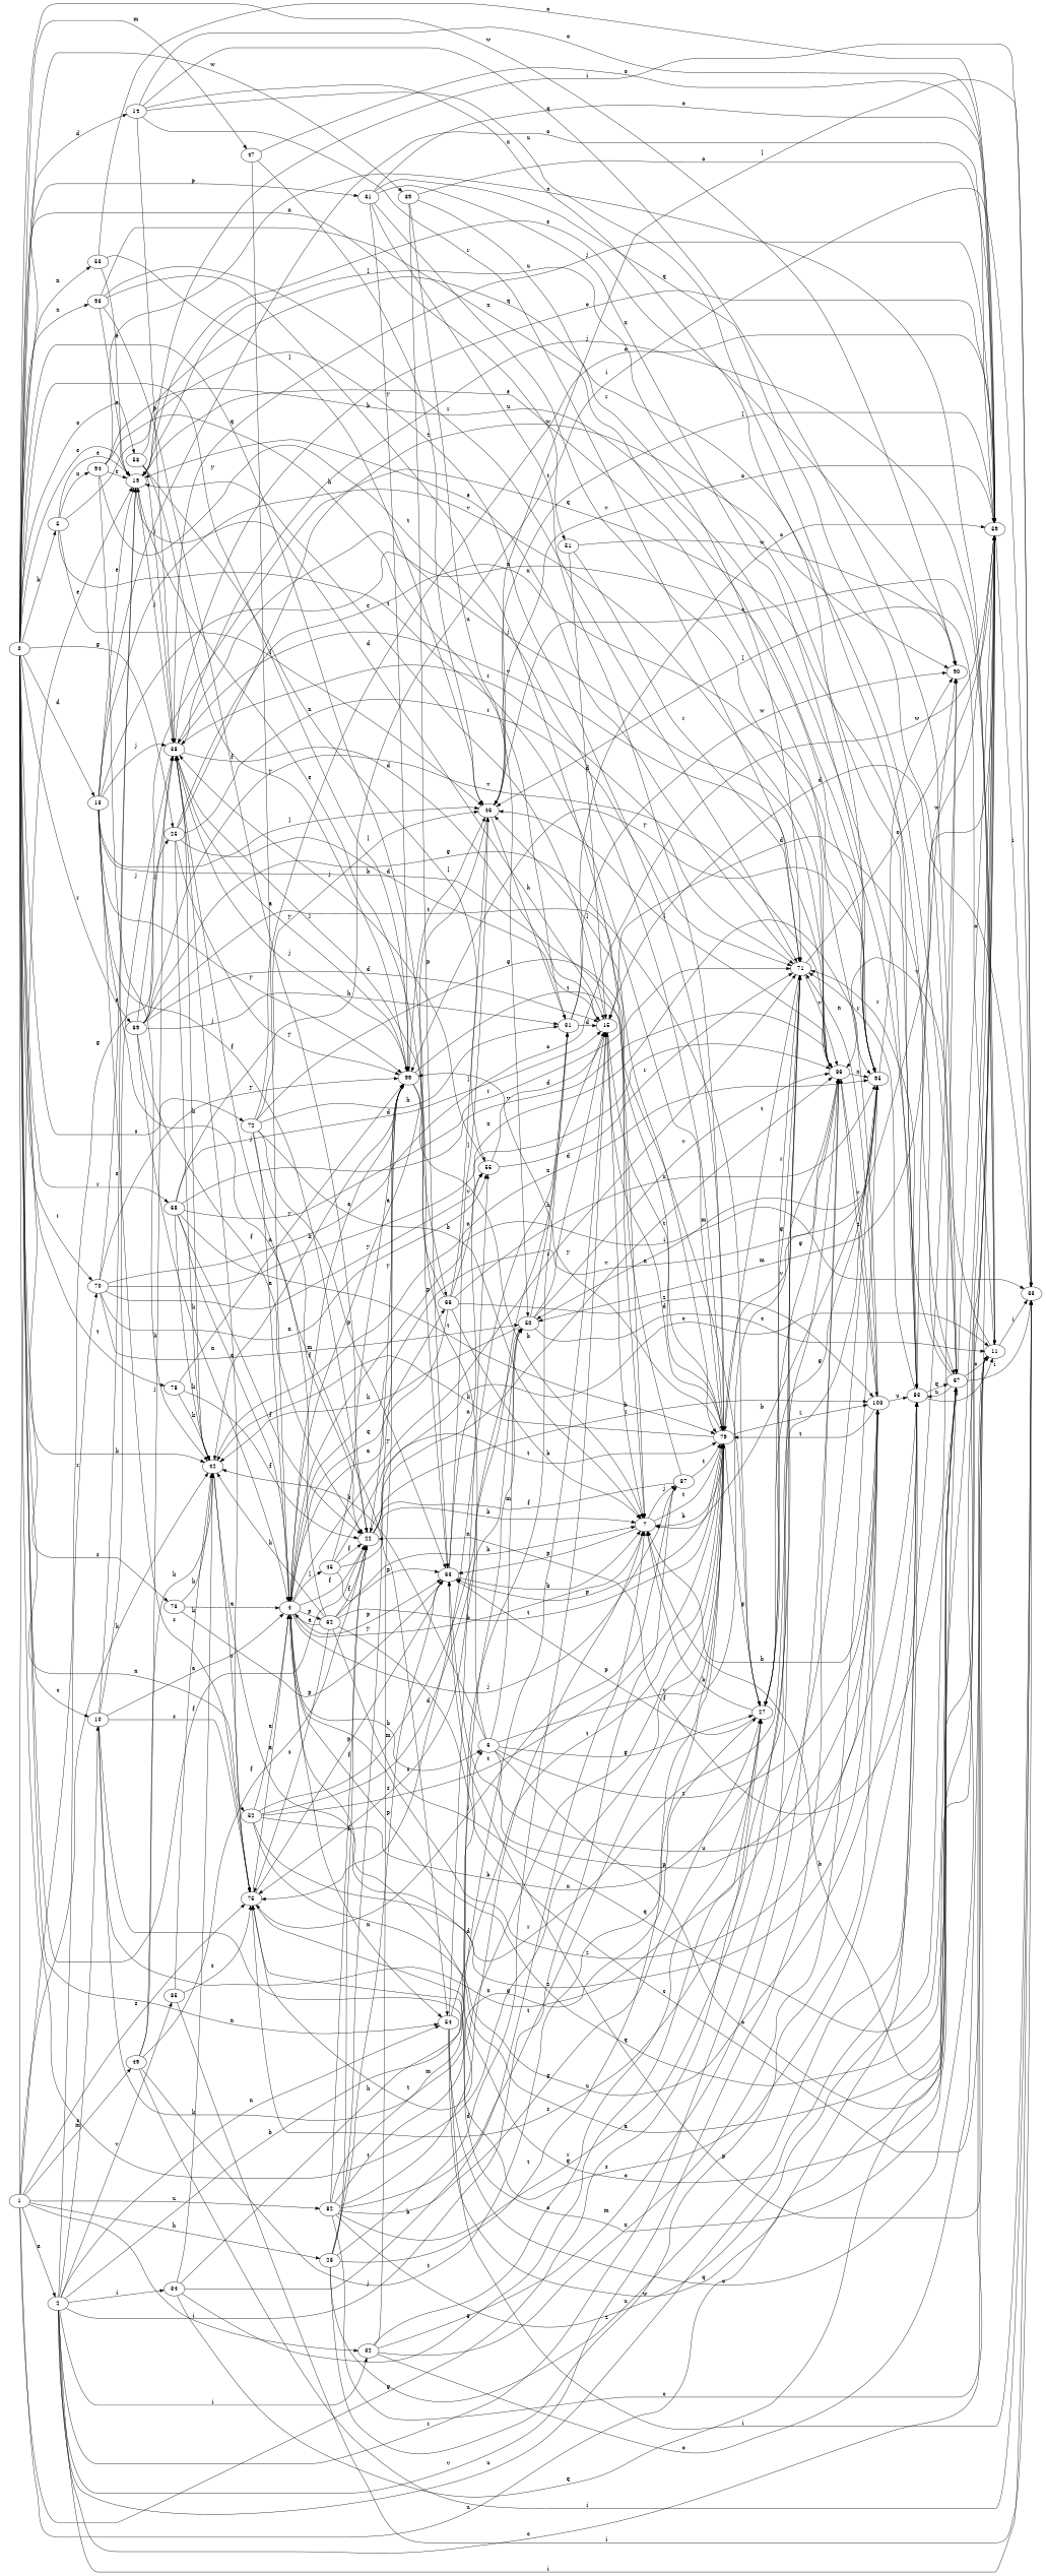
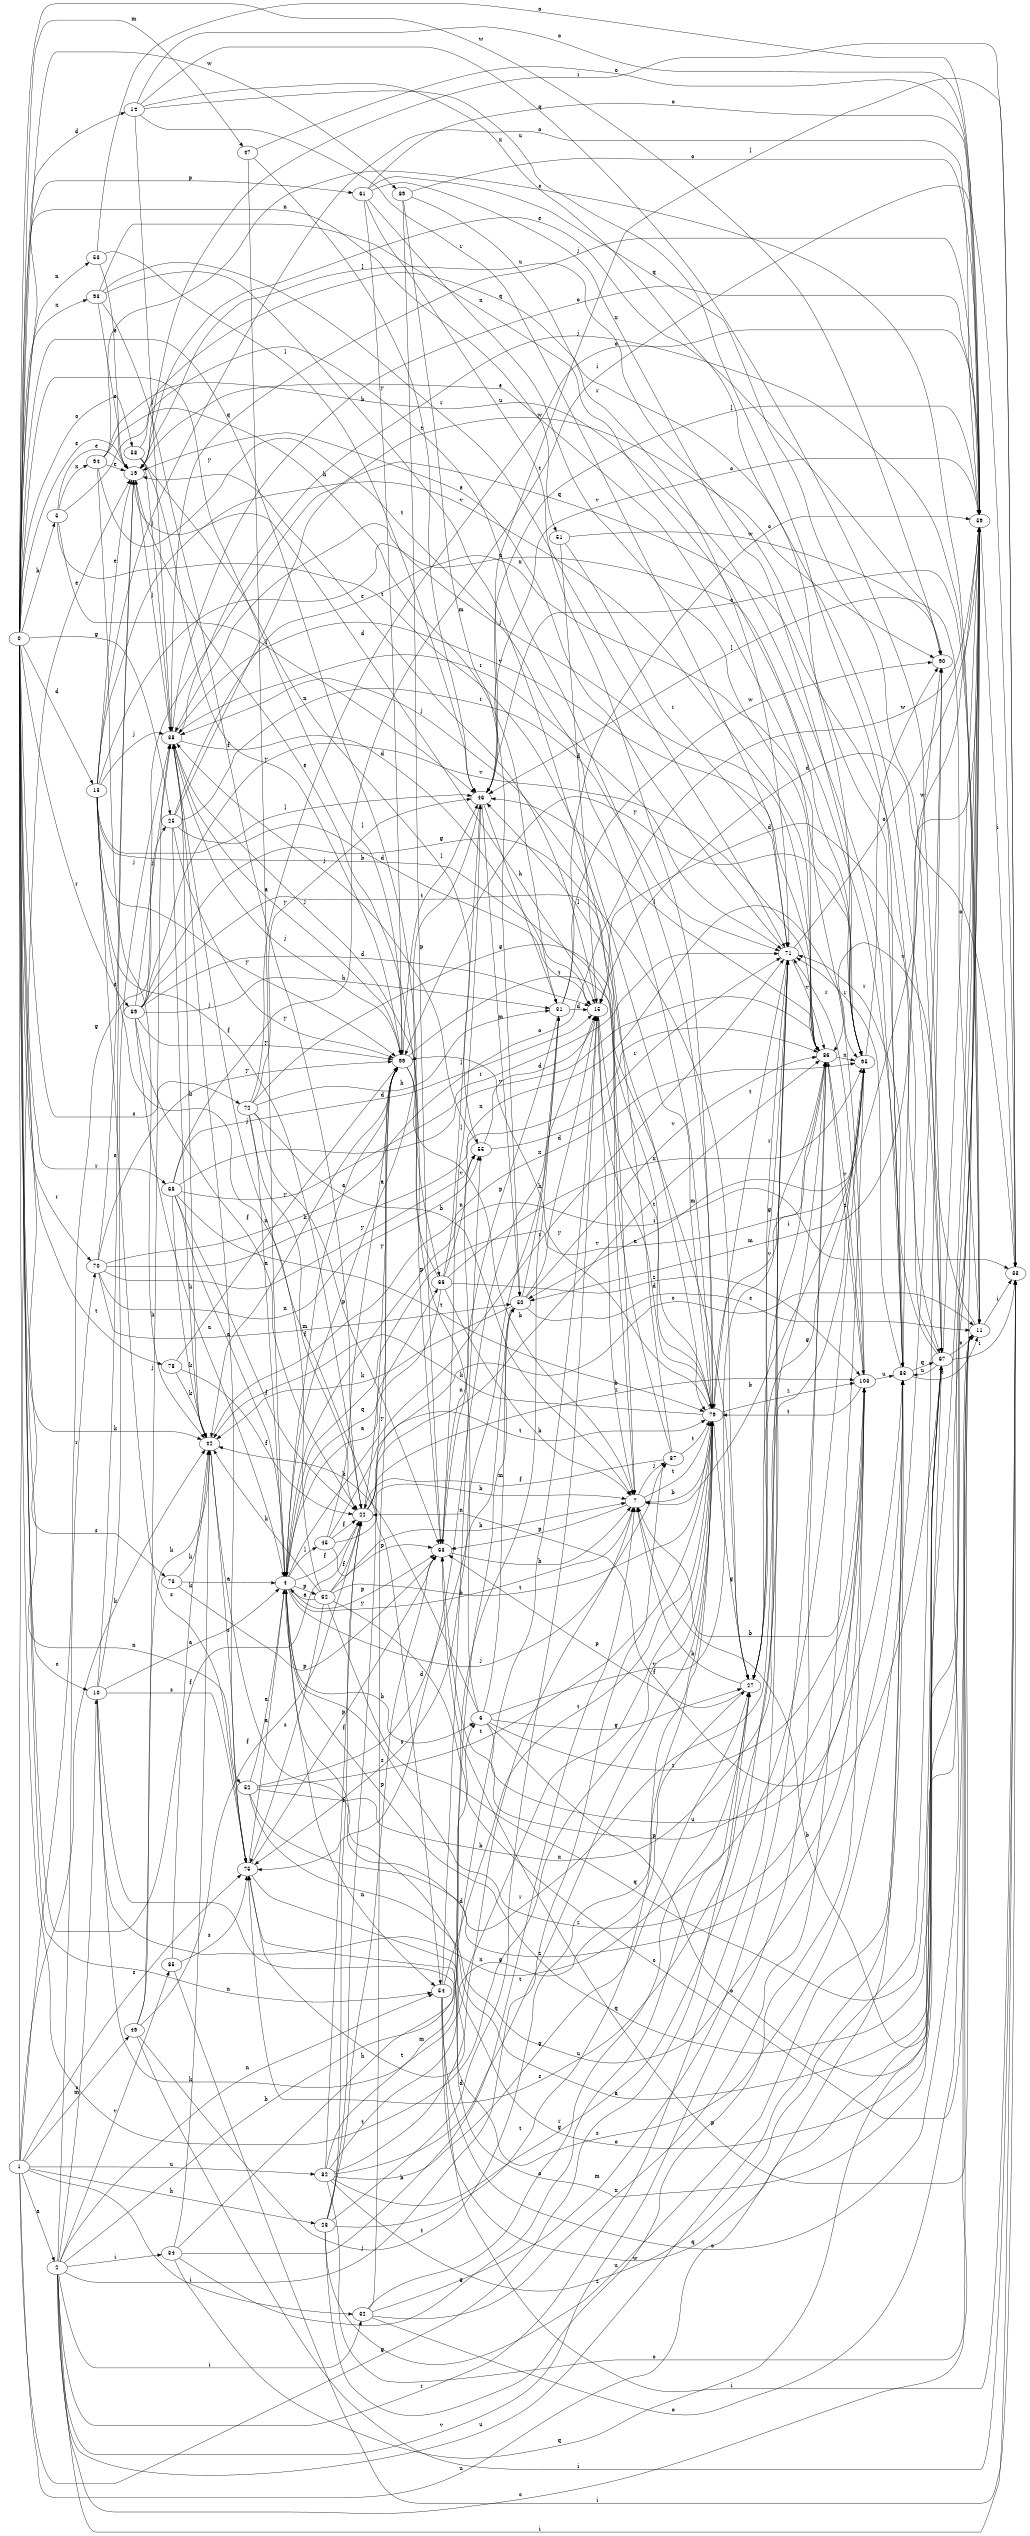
  strict digraph {
    rankdir=LR
    0
    5
    10
    13
    14
    19
    22
    25
    42
    47
    51
    52
    53
    54
    58
    61
    66
    68
    69
    70
    72
    73
    78
    79
    89
    90
    93
    99
    67
    46
    94
    75
    4
    59
    38
    95
    83
    86
    7
    71
    n41 [label=33]
    15
    11
    103
    55
    27
    31
    50
    63
    1
    2
    28
    32
    49
    82
    6
    34
    n58 [label=87]
    85
    45
    62
    0 -> 5 [label=b]
    0 -> 10 [label=c]
    0 -> 13 [label=d]
    0 -> 14 [label=d]
    0 -> 19 [label=e]
    0 -> 22 [label=f]
    0 -> 25 [label=g]
    0 -> 42 [label=k]
    0 -> 47 [label=m]
    0 -> 51 [label=n]
    0 -> 52 [label=n]
    0 -> 53 [label=n]
    0 -> 54 [label=n]
    0 -> 58 [label=o]
    0 -> 61 [label=p]
    0 -> 66 [label=q]
    0 -> 68 [label=r]
    0 -> 69 [label=r]
    0 -> 70 [label=r]
    0 -> 72 [label=s]
    0 -> 73 [label=s]
    0 -> 78 [label=t]
    0 -> 79 [label=t]
    0 -> 89 [label=w]
    0 -> 90 [label=w]
    0 -> 93 [label=x]
    0 -> 99 [label=y]
    5 -> 19 [label=e]
    5 -> 79 [label=t]
    5 -> 67 [label=q]
    5 -> 46 [label=l]
    5 -> 94 [label=x]
    10 -> 19 [label=e]
    10 -> 79 [label=t]
    10 -> 75 [label=s]
    10 -> 4 [label=a]
    10 -> 59 [label=o]
    10 -> 38 [label=j]
    10 -> 95 [label=x]
    13 -> 19 [label=e]
    13 -> 22 [label=f]
    13 -> 54 [label=n]
    13 -> 99 [label=y]
    13 -> 46 [label=l]
    13 -> 75 [label=s]
    13 -> 59 [label=o]
    13 -> 38 [label=j]
    13 -> 83 [label=u]
    13 -> 86 [label=v]
    13 -> 7 [label=b]
    14 -> 67 [label=q]
    14 -> 59 [label=o]
-   14 -> 38 [label=p]
+   14 -> 38 [label=j]
    14 -> 95 [label=x]
    14 -> 83 [label=u]
    14 -> 71 [label=r]
    19 -> 38 [label=j]
    19 -> 83 [label=u]
    19 -> n41 [label=i]
    19 -> 15 [label=d]
    22 -> 99 [label=y]
    22 -> 86 [label=v]
    22 -> 11 [label=c]
    22 -> 103 [label=z]
    25 -> 42 [label=k]
    25 -> 99 [label=y]
    25 -> 67 [label=q]
    25 -> 95 [label=x]
    25 -> 71 [label=r]
    25 -> 15 [label=d]
    42 -> 75 [label=s]
    42 -> 95 [label=x]
    42 -> 103 [label=z]
    47 -> 46 [label=l]
    47 -> 4 [label=a]
    47 -> 59 [label=o]
    51 -> 90 [label=w]
    51 -> 71 [label=r]
    51 -> 15 [label=d]
    52 -> 79 [label=t]
    52 -> 4 [label=a]
    52 -> 95 [label=x]
    52 -> 83 [label=u]
    52 -> 71 [label=r]
    52 -> 15 [label=d]
    53 -> 19 [label=e]
    53 -> 46 [label=l]
    53 -> 59 [label=o]
    54 -> 79 [label=t]
    54 -> 67 [label=q]
    54 -> 59 [label=o]
    54 -> n41 [label=i]
    54 -> 55 [label=n]
    58 -> 79 [label=t]
    58 -> 99 [label=y]
    58 -> 38 [label=j]
    58 -> 55 [label=n]
    61 -> 79 [label=t]
    61 -> 99 [label=y]
    61 -> 67 [label=q]
    61 -> 59 [label=o]
    61 -> 95 [label=x]
    61 -> 86 [label=v]
    66 -> 46 [label=l]
    66 -> 4 [label=a]
    66 -> 38 [label=j]
    66 -> 95 [label=x]
    66 -> 7 [label=b]
    66 -> 103 [label=z]
    66 -> 55 [label=n]
    68 -> 22 [label=f]
    68 -> 42 [label=k]
    68 -> 79 [label=t]
    68 -> 4 [label=a]
    68 -> 86 [label=v]
    68 -> 71 [label=r]
    68 -> n41 [label=i]
    68 -> 15 [label=d]
    69 -> 22 [label=f]
    69 -> 79 [label=t]
    69 -> 90 [label=w]
+   69 -> 99 [label=y]
    69 -> 4 [label=a]
    69 -> 38 [label=j]
    69 -> 86 [label=v]
    69 -> 15 [label=d]
    69 -> 27 [label=g]
    69 -> 31 [label=h]
    70 -> 19 [label=e]
    70 -> 99 [label=y]
    70 -> 59 [label=o]
    70 -> 95 [label=x]
    70 -> 86 [label=v]
    70 -> 55 [label=n]
    70 -> 50 [label=m]
    72 -> 22 [label=f]
    72 -> 46 [label=l]
    72 -> 4 [label=a]
    72 -> 59 [label=o]
    72 -> 7 [label=b]
    72 -> 27 [label=g]
    72 -> 31 [label=h]
    72 -> 63 [label=p]
    73 -> 42 [label=k]
    73 -> 4 [label=a]
    73 -> 63 [label=p]
    78 -> 22 [label=f]
    78 -> 42 [label=k]
    78 -> 99 [label=y]
    79 -> 42 [label=k]
    79 -> 99 [label=y]
    79 -> 86 [label=v]
    79 -> 7 [label=b]
    79 -> 15 [label=d]
    79 -> 103 [label=z]
    79 -> 27 [label=g]
-   79 -> 63 [label=p]
+   31 -> 63 [label=p]
    89 -> 59 [label=o]
    89 -> 71 [label=r]
-   89 -> 50 [label=u]
+   89 -> 50 [label=m]
    89 -> 63 [label=p]
    90 -> 19 [label=e]
    90 -> 75 [label=s]
    93 -> 19 [label=e]
    93 -> 22 [label=f]
    93 -> 95 [label=x]
    93 -> 7 [label=b]
    93 -> 71 [label=r]
    99 -> 42 [label=k]
    99 -> 79 [label=t]
    99 -> 46 [label=l]
    99 -> 4 [label=a]
    99 -> 38 [label=j]
    99 -> 7 [label=b]
    99 -> 63 [label=p]
    67 -> 22 [label=f]
    67 -> 4 [label=a]
    67 -> 59 [label=o]
    67 -> 83 [label=u]
    67 -> 71 [label=r]
    67 -> n41 [label=i]
    67 -> 15 [label=d]
    67 -> 11 [label=c]
    46 -> 4 [label=a]
    46 -> 59 [label=o]
    46 -> 11 [label=c]
    46 -> 31 [label=h]
-   52 -> 50 [label=m]
+   46 -> 50 [label=m]
    94 -> 19 [label=e]
    94 -> 42 [label=k]
    94 -> 79 [label=t]
    94 -> 83 [label=u]
    94 -> 11 [label=c]
    94 -> 31 [label=h]
    75 -> 4 [label=a]
    75 -> 59 [label=o]
    75 -> 38 [label=j]
    75 -> 27 [label=g]
    75 -> 63 [label=p]
    4 -> 22 [label=f]
    4 -> 54 [label=n]
    4 -> 66 [label=q]
    4 -> 67 [label=q]
    4 -> 7 [label=b]
    4 -> 71 [label=r]
    4 -> n41 [label=i]
    4 -> 103 [label=z]
    4 -> 63 [label=p]
    4 -> 6 [label=b]
    4 -> n58 [label=j]
    4 -> 45 [label=l]
    4 -> 62 [label=p]
    59 -> 46 [label=l]
    59 -> 4 [label=a]
    59 -> 38 [label=j]
    59 -> 7 [label=b]
    59 -> n41 [label=i]
    59 -> 50 [label=m]
    38 -> 42 [label=k]
    38 -> 99 [label=y]
    38 -> 59 [label=o]
    38 -> 86 [label=v]
    38 -> 71 [label=r]
    38 -> 15 [label=d]
    95 -> 90 [label=w]
    95 -> 99 [label=y]
    95 -> 7 [label=b]
    95 -> 27 [label=g]
    95 -> 50 [label=m]
    83 -> 90 [label=w]
    83 -> 67 [label=q]
    83 -> 71 [label=r]
    83 -> 11 [label=c]
    86 -> 46 [label=l]
    86 -> 75 [label=s]
    86 -> 38 [label=j]
    86 -> 95 [label=x]
    86 -> 103 [label=z]
-   86 -> 27 [label=g]
+   86 -> 27 [label=i]
    7 -> 79 [label=t]
    7 -> 63 [label=p]
    7 -> n58 [label=j]
    71 -> 19 [label=e]
    71 -> 79 [label=t]
    71 -> 59 [label=o]
    71 -> 86 [label=v]
    71 -> 27 [label=g]
    n41 -> 46 [label=l]
    n41 -> 15 [label=d]
    15 -> 19 [label=e]
    15 -> 79 [label=t]
    15 -> 7 [label=b]
    11 -> 46 [label=l]
    11 -> 38 [label=j]
    11 -> 86 [label=v]
    11 -> n41 [label=i]
    11 -> 63 [label=p]
    103 -> 19 [label=e]
    103 -> 79 [label=t]
    103 -> 83 [label=u]
    103 -> 86 [label=v]
    103 -> 7 [label=b]
-   103 -> 71 [label=n]
+   103 -> 71 [label=r]
    103 -> 63 [label=p]
    55 -> 38 [label=j]
    55 -> 71 [label=r]
    55 -> 15 [label=d]
    27 -> 7 [label=b]
    27 -> 71 [label=r]
    27 -> 63 [label=p]
    31 -> 90 [label=w]
    31 -> 75 [label=s]
    31 -> 59 [label=o]
    31 -> 15 [label=d]
    50 -> 42 [label=k]
    50 -> 75 [label=s]
    50 -> 86 [label=v]
    50 -> 15 [label=d]
    50 -> 11 [label=c]
    50 -> 31 [label=h]
    63 -> 46 [label=l]
    63 -> 7 [label=b]
    63 -> 55 [label=n]
    1 -> 19 [label=e]
    1 -> 25 [label=g]
    1 -> 42 [label=k]
    1 -> 75 [label=s]
    1 -> 83 [label=u]
    1 -> 27 [label=g]
    1 -> 2 [label=a]
    1 -> 28 [label=h]
    1 -> 32 [label=i]
    1 -> 49 [label=m]
    1 -> 82 [label=u]
    2 -> 10 [label=c]
    2 -> 54 [label=n]
    2 -> 70 [label=r]
    2 -> 83 [label=u]
    2 -> 86 [label=v]
    2 -> 71 [label=r]
    2 -> n41 [label=i]
    2 -> 11 [label=c]
    2 -> 32 [label=i]
    2 -> 6 [label=b]
    2 -> 34 [label=i]
    2 -> n58 [label=j]
    2 -> 85 [label=v]
    28 -> 22 [label=f]
    28 -> 79 [label=t]
    28 -> 99 [label=y]
    28 -> 83 [label=u]
    28 -> 15 [label=d]
    28 -> 103 [label=z]
    28 -> 63 [label=p]
    32 -> 99 [label=y]
    32 -> 59 [label=o]
    32 -> 95 [label=x]
    32 -> 86 [label=m]
    32 -> 27 [label=g]
    49 -> 22 [label=f]
    49 -> 42 [label=k]
    49 -> 79 [label=t]
    49 -> 38 [label=j]
    49 -> n41 [label=i]
    82 -> 22 [label=f]
    82 -> 79 [label=t]
    82 -> 90 [label=w]
    82 -> 7 [label=b]
    82 -> 71 [label=r]
    82 -> 15 [label=d]
    82 -> 11 [label=c]
    82 -> 27 [label=g]
    82 -> 50 [label=m]
    6 -> 19 [label=e]
    6 -> 42 [label=k]
    6 -> 59 [label=o]
    6 -> 83 [label=u]
    6 -> 86 [label=v]
    6 -> 103 [label=z]
    6 -> 27 [label=g]
    6 -> 50 [label=m]
    34 -> 42 [label=k]
    34 -> 67 [label=q]
    34 -> 7 [label=b]
    34 -> 27 [label=g]
    34 -> 31 [label=h]
    n58 -> 22 [label=f]
    n58 -> 79 [label=t]
    n58 -> 46 [label=l]
-   n58 -> 75 [label=j]
+   n58 -> 38 [label=j]
    85 -> 42 [label=k]
    85 -> 75 [label=s]
    85 -> n41 [label=i]
    45 -> 22 [label=f]
    45 -> 79 [label=t]
    45 -> 99 [label=y]
    45 -> 7 [label=b]
    45 -> 63 [label=p]
    62 -> 22 [label=f]
    62 -> 42 [label=k]
    62 -> 79 [label=t]
    62 -> 67 [label=q]
    62 -> 75 [label=s]
    62 -> 4 [label=a]
    62 -> 38 [label=j]
    62 -> 7 [label=b]
    62 -> 11 [label=c]
  }
